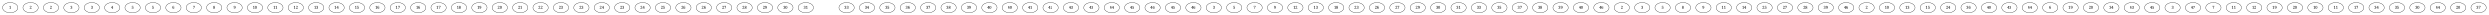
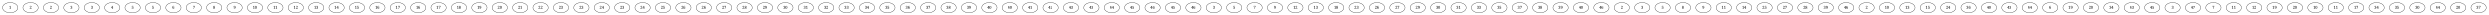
  digraph {
    fontname="Noto Serif"
    node [fontname="Noto Serif"]
    n1 [label=1]
    n2 [label=2]
    n3 [label=2]
    n4 [label=3]
    n5 [label=3]
    n6 [label=4]
    n7 [label=5]
    n8 [label=5]
    n9 [label=6]
    n10 [label=7]
    n11 [label=8]
    n12 [label=9]
    n13 [label=10]
    n14 [label=11]
    n15 [label=12]
    n16 [label=13]
    n17 [label=14]
    n18 [label=15]
    n19 [label=16]
    n20 [label=17]
    n21 [label=16]
    n22 [label=17]
    n23 [label=18]
    n24 [label=19]
    n25 [label=20]
    n26 [label=21]
    n27 [label=22]
    n28 [label=23]
    n29 [label=23]
    n30 [label=24]
    n31 [label=23]
    n32 [label=24]
    n33 [label=25]
    n34 [label=26]
    n35 [label=26]
    n36 [label=27]
    n37 [label=28]
    n38 [label=29]
    n39 [label=30]
    n40 [label=31]
+   n41 [label=32]
    n42 [label=33]
    n43 [label=34]
    n44 [label=35]
    n45 [label=36]
    n46 [label=37]
    n47 [label=38]
    n48 [label=39]
    n49 [label=40]
    n50 [label=40]
    n51 [label=41]
    n52 [label=42]
    n53 [label=43]
    n54 [label=43]
    n55 [label=44]
    n56 [label=45]
    n57 [label=46]
    n58 [label=45]
    n59 [label=46]
    n60 [label=3]
    n61 [label=5]
    n62 [label=7]
    n63 [label=9]
    n64 [label=12]
    n65 [label=13]
    n66 [label=18]
    n67 [label=23]
    n68 [label=26]
    n69 [label=27]
    n70 [label=29]
    n71 [label=30]
    n72 [label=31]
    n73 [label=33]
    n74 [label=35]
    n75 [label=37]
    n76 [label=38]
    n77 [label=39]
    n78 [label=40]
    n79 [label=46]
    n80 [label=2]
    n81 [label=3]
    n82 [label=5]
    n83 [label=8]
    n84 [label=9]
    n85 [label=11]
    n86 [label=14]
    n87 [label=25]
    n88 [label=27]
    n89 [label=28]
    n90 [label=39]
    n91 [label=46]
    n92 [label=2]
    n93 [label=10]
    n94 [label=13]
    n95 [label=15]
    n96 [label=24]
    n97 [label=36]
    n98 [label=40]
    n99 [label=43]
    n100 [label=44]
    n101 [label=6]
    n102 [label=19]
    n103 [label=20]
    n104 [label=34]
    n105 [label=43]
    n106 [label=45]
    n107 [label=3]
    n108 [label=47]
    n109 [label=7]
    n110 [label=11]
    n111 [label=12]
    n112 [label=19]
    n113 [label=20]
    n114 [label=10]
    n115 [label=11]
    n116 [label=17]
    n117 [label=34]
    n118 [label=35]
    n119 [label=30]
    n120 [label=44]
    n121 [label=20]
    n122 [label=37]
  }
